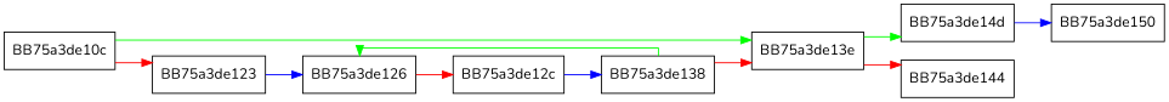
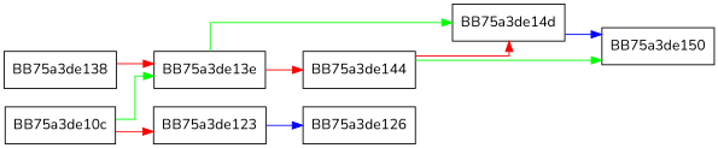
  digraph {
    fontname=Nunito
    rankdir=LR
    splines=ortho
    node [fontname=Nunito shape=box]
    edge [color=red fontname=Nunito]
    BB75a3de10c
    BB75a3de13e
    BB75a3de123
    BB75a3de14d
    BB75a3de144
    BB75a3de126
    BB75a3de150
-   BB75a3de12c
    BB75a3de138
    BB75a3de10c -> BB75a3de13e [color=green]
    BB75a3de10c -> BB75a3de123
    BB75a3de13e -> BB75a3de14d [color=green]
    BB75a3de13e -> BB75a3de144
    BB75a3de123 -> BB75a3de126 [color=blue]
    BB75a3de14d -> BB75a3de150 [color=blue]
-   BB75a3de126 -> BB75a3de12c
-   BB75a3de12c -> BB75a3de138 [color=blue]
+   BB75a3de144 -> BB75a3de14d
+   BB75a3de144 -> BB75a3de150 [color=green]
    BB75a3de138 -> BB75a3de13e
-   BB75a3de138 -> BB75a3de126 [color=green]
  }
